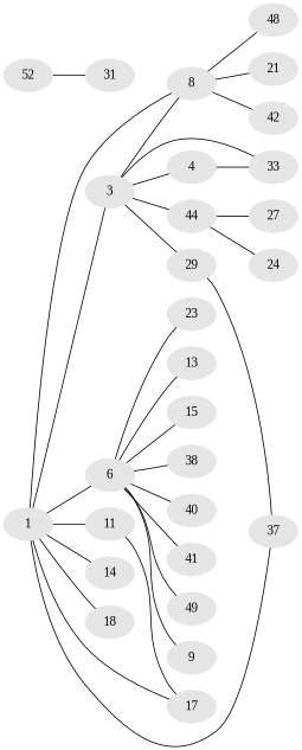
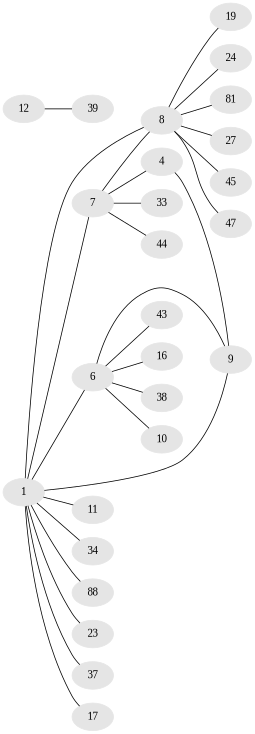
  graph {
    fontname="Liberation Serif"
    rankdir=LR
    node [color=gray90 fontname="Liberation Serif" style=filled]
    edge [fontname="Liberation Serif"]
    1 [super="+2+5"]
-   3 [super="+26"]
+   3 [super="+26" label=7]
    6 [super="+38+48+10+32"]
    8 [super="+25+15"]
    9
    11
-   14
-   18
+   14 [label=34]
+   18 [label=88]
    23 [super="+24"]
    37
    17
    4
-   29
    33
    44
-   13 [super="+36"]
-   16 [super="+35" label=15]
+   13 [super="+36" label=43]
+   16 [super="+35"]
    n18 [label=38]
-   40
-   41
-   49 [super="+50"]
+   40 [label=10]
+   19
    n23 [label=24]
-   21
+   21 [label=81]
    27
-   42
-   47 [label=48]
-   12 [label=52]
-   31
+   42 [label=45]
+   47
+   12
+   31 [label=39]
    1 -- 3
    1 -- 6
    1 -- 8 [weight=2]
+   1 -- 9 [weight=2]
    1 -- 11
    1 -- 14
    1 -- 18
-   6 -- 23
+   1 -- 23
    1 -- 37
    1 -- 17
    3 -- 8
    3 -- 4
-   3 -- 29
    3 -- 33
    3 -- 44
    6 -- 9
    6 -- 13
    6 -- 16
    6 -- n18
    6 -- 40
-   6 -- 41
-   6 -- 49
-   44 -- n23
+   8 -- 19
+   8 -- n23
    8 -- 21
-   44 -- 27
+   8 -- 27
    8 -- 42
    8 -- 47
-   11 -- 17
-   4 -- 33
-   29 -- 37
+   4 -- 9
    12 -- 31
  }
